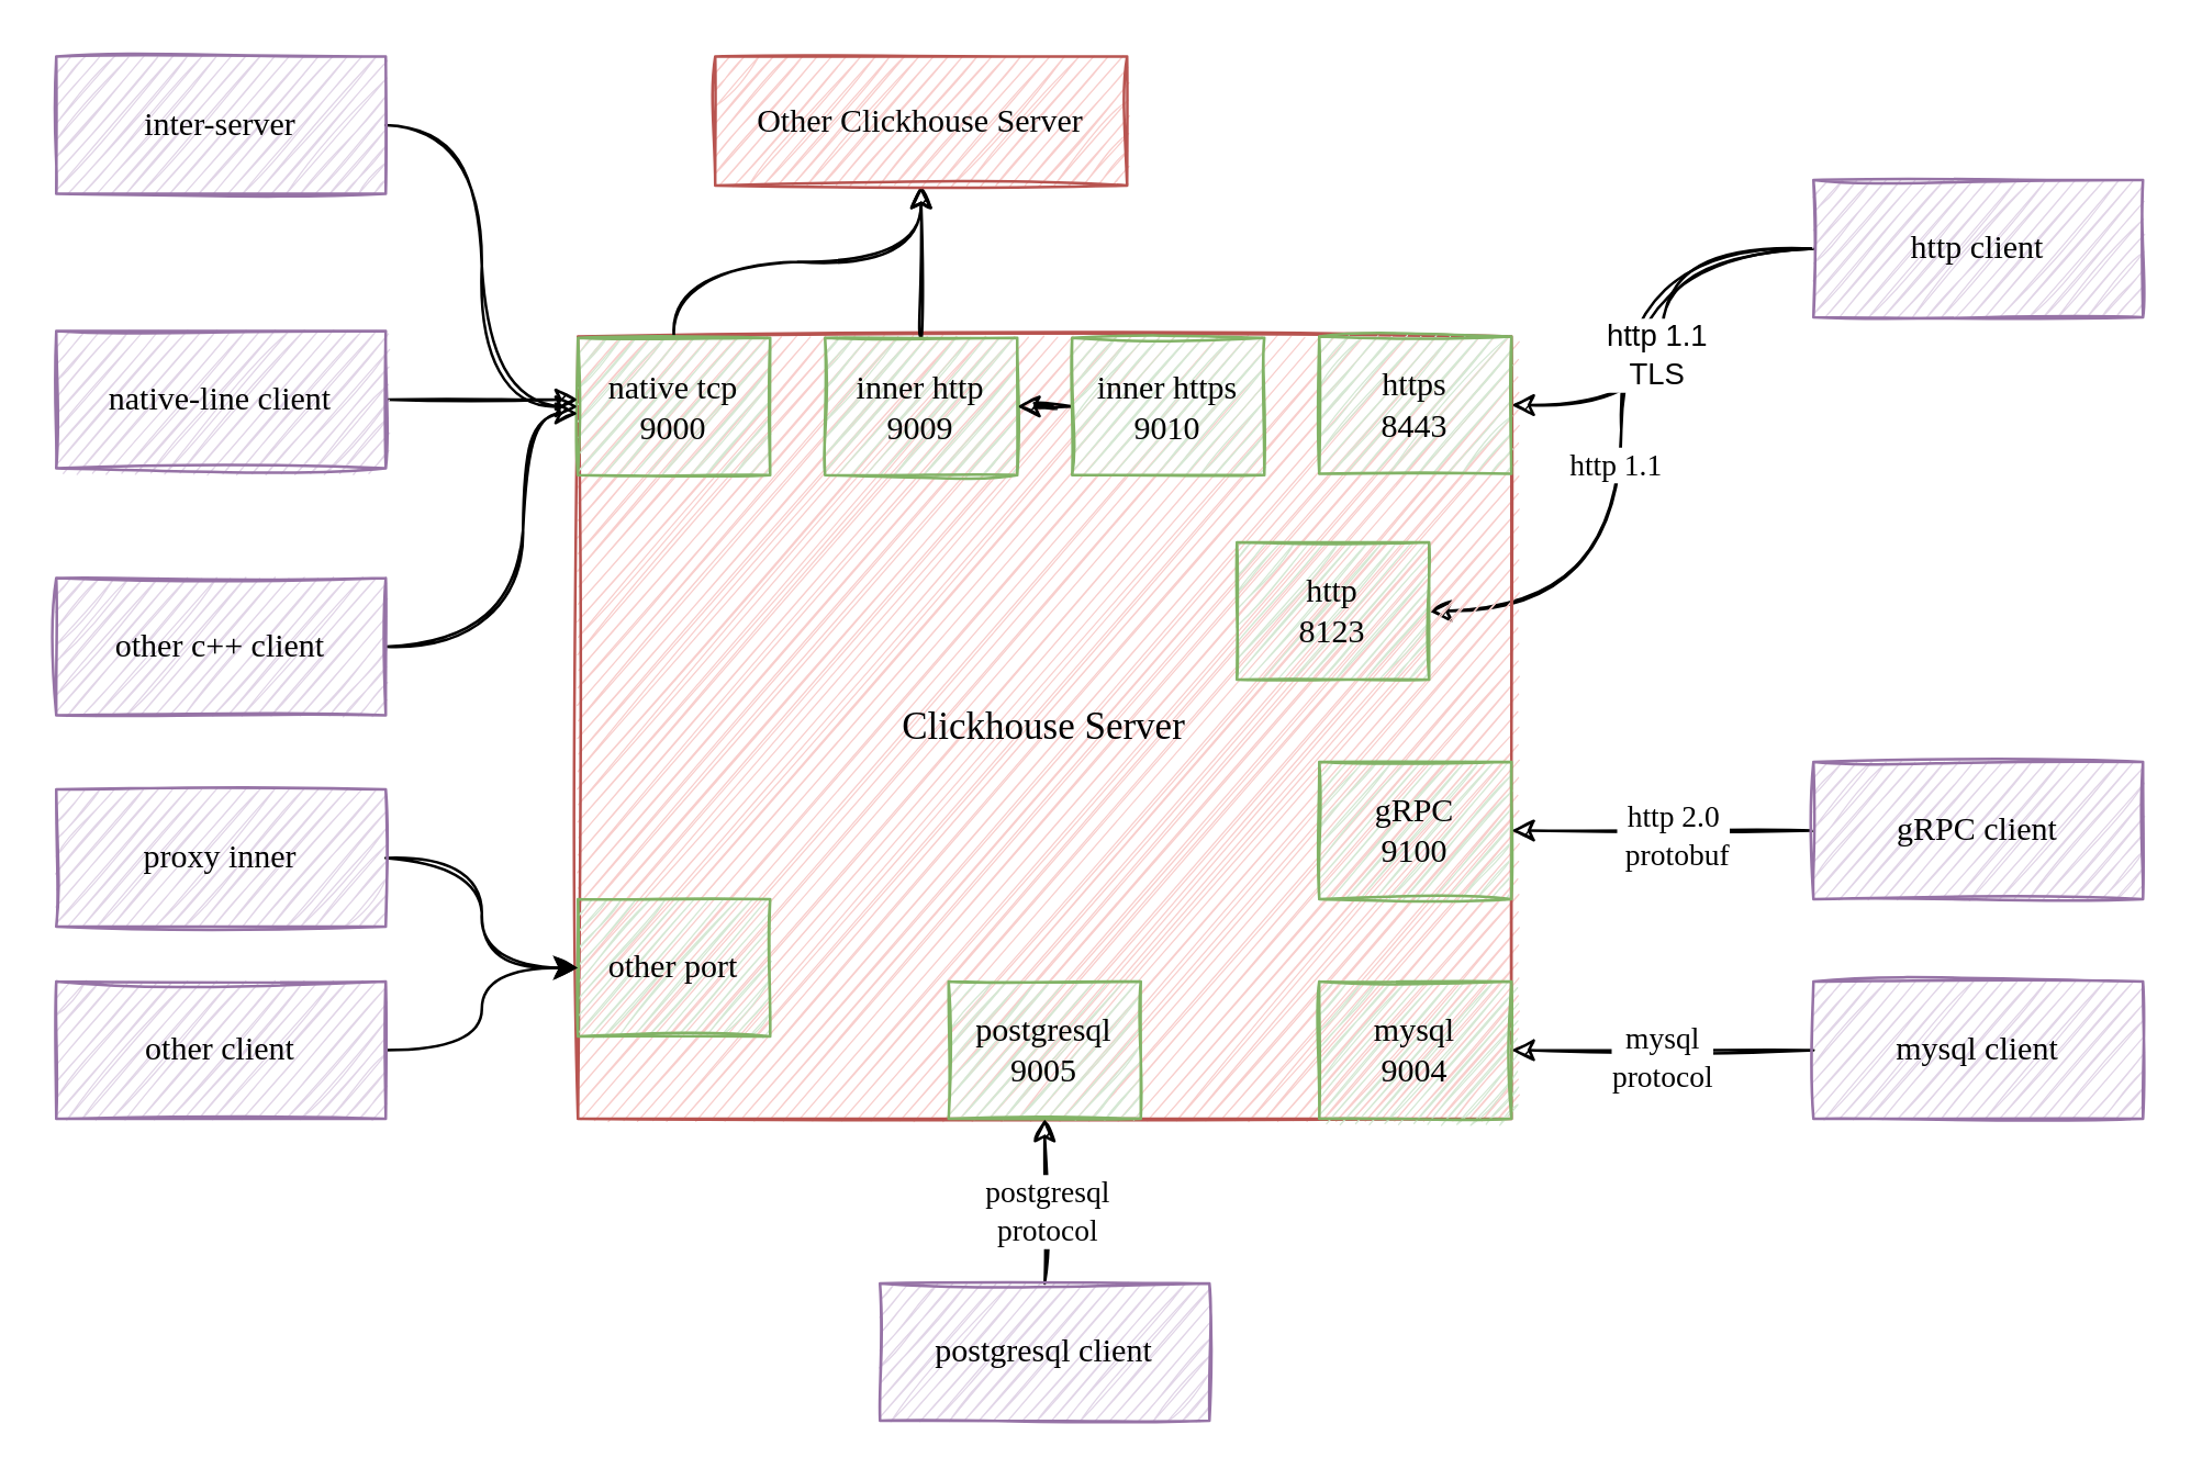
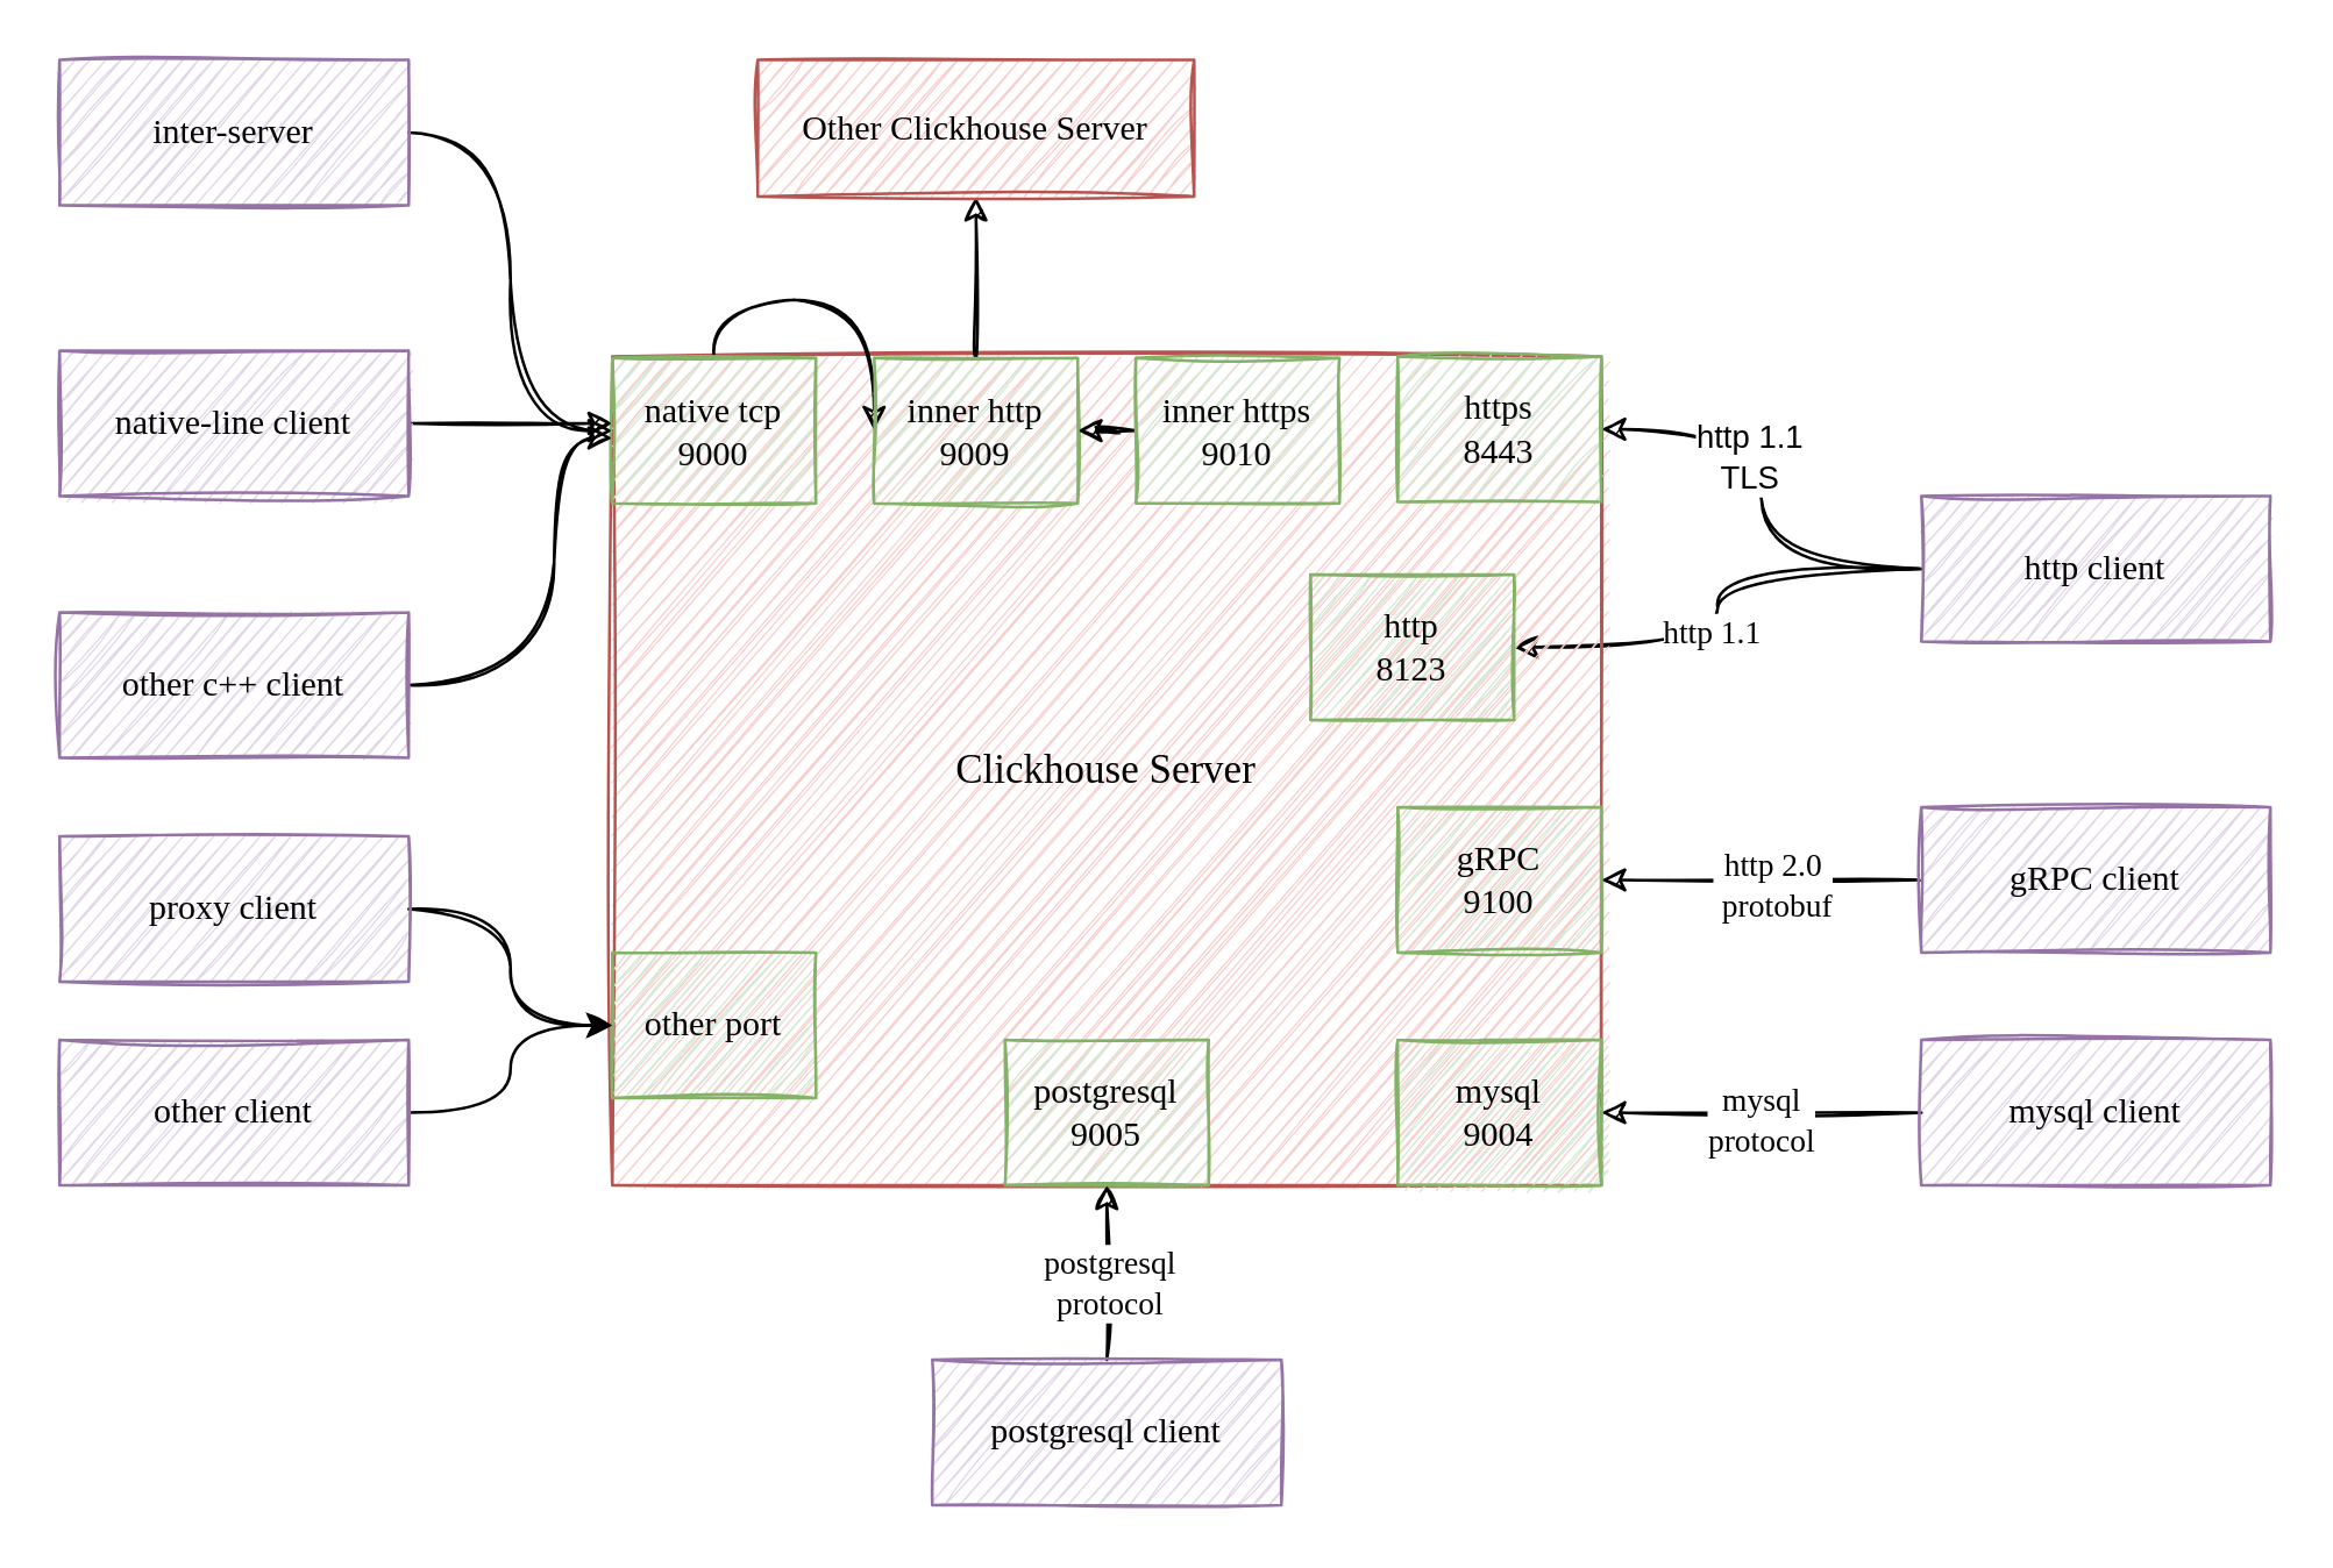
  <mxCell id="0" />
  <mxCell id="1" parent="0" />
  <mxCell id="2" style="edgeStyle=orthogonalEdgeStyle;orthogonalLoop=1;jettySize=auto;html=1;exitX=0;exitY=0.5;exitDx=0;exitDy=0;entryX=1;entryY=0.5;entryDx=0;entryDy=0;sketch=1;curved=1;" parent="1" source="6" target="8" edge="1"><mxGeometry relative="1" as="geometry" /></mxCell>
  <mxCell id="3" value="http 1.1" style="edgeLabel;html=1;align=center;verticalAlign=middle;resizable=0;points=[];sketch=1;rounded=0;fontFamily=Comic Sans MS;fontColor=#000000;" parent="2" vertex="1" connectable="0"><mxGeometry x="0.091" y="3" relative="1" as="geometry"><mxPoint x="-6" as="offset" /></mxGeometry></mxCell>
  <mxCell id="4" style="edgeStyle=orthogonalEdgeStyle;orthogonalLoop=1;jettySize=auto;html=1;exitX=0;exitY=0.5;exitDx=0;exitDy=0;entryX=1;entryY=0.5;entryDx=0;entryDy=0;sketch=1;curved=1;" edge="1" parent="1" source="6" target="34"><mxGeometry relative="1" as="geometry" /></mxCell>
  <mxCell id="5" value="http 1.1&lt;br&gt;TLS" style="edgeLabel;html=1;align=center;verticalAlign=middle;resizable=0;points=[];" vertex="1" connectable="0" parent="4"><mxGeometry x="0.152" y="1" relative="1" as="geometry"><mxPoint x="-4" y="-3" as="offset" /></mxGeometry></mxCell>
- <mxCell id="6" value="http client" style="rounded=0;whiteSpace=wrap;html=1;fillStyle=auto;fillColor=#e1d5e7;gradientDirection=north;sketch=1;strokeColor=#9673a6;fontFamily=Comic Sans MS;fontColor=#000000;gradientColor=none;glass=0;shadow=0;" parent="1" vertex="1"><mxGeometry x="660" y="65" width="120" height="50" as="geometry" /></mxCell>
+ <mxCell id="6" value="http client" style="rounded=0;whiteSpace=wrap;html=1;fillStyle=auto;fillColor=#e1d5e7;gradientDirection=north;sketch=1;strokeColor=#9673a6;fontFamily=Comic Sans MS;fontColor=#000000;gradientColor=none;glass=0;shadow=0;" parent="1" vertex="1"><mxGeometry x="660" y="170" width="120" height="50" as="geometry" /></mxCell>
  <mxCell id="7" value="&lt;p style=&quot;line-height: 1.2&quot;&gt;&lt;font style=&quot;font-size: 14px&quot;&gt;Clickhouse Server&lt;/font&gt;&lt;/p&gt;" style="rounded=0;whiteSpace=wrap;html=1;fillStyle=auto;fillColor=#f8cecc;gradientDirection=north;sketch=1;strokeColor=#b85450;fontFamily=Comic Sans MS;fontColor=#000000;strokeWidth=1;" parent="1" vertex="1"><mxGeometry x="210" y="122" width="340" height="285" as="geometry" /></mxCell>
  <mxCell id="8" value="http&lt;br&gt;8123" style="rounded=0;whiteSpace=wrap;html=1;fillStyle=auto;fillColor=#d5e8d4;gradientDirection=north;sketch=1;strokeColor=#82b366;fontFamily=Comic Sans MS;fontColor=#000000;" parent="1" vertex="1"><mxGeometry x="450" y="197" width="70" height="50" as="geometry" /></mxCell>
- <mxCell id="9" style="edgeStyle=orthogonalEdgeStyle;curved=1;sketch=1;orthogonalLoop=1;jettySize=auto;html=1;exitX=0.5;exitY=0;exitDx=0;exitDy=0;entryX=0.5;entryY=1;entryDx=0;entryDy=0;" edge="1" parent="1" source="10" target="37"><mxGeometry relative="1" as="geometry" /></mxCell>
+ <mxCell id="9" style="edgeStyle=orthogonalEdgeStyle;curved=1;sketch=1;orthogonalLoop=1;jettySize=auto;html=1;exitX=0.5;exitY=0;exitDx=0;exitDy=0;" edge="1" parent="1" source="10" target="33"><mxGeometry relative="1" as="geometry" /></mxCell>
  <mxCell id="10" value="native tcp&lt;br&gt;9000" style="rounded=0;whiteSpace=wrap;html=1;fillStyle=auto;fillColor=#d5e8d4;gradientDirection=north;sketch=1;strokeColor=#82b366;fontFamily=Comic Sans MS;fontColor=#000000;" parent="1" vertex="1"><mxGeometry x="210" y="122.5" width="70" height="50" as="geometry" /></mxCell>
  <mxCell id="11" value="mysql&lt;br&gt;9004" style="rounded=0;whiteSpace=wrap;html=1;fillStyle=auto;fillColor=#d5e8d4;gradientDirection=north;sketch=1;strokeColor=#82b366;fontFamily=Comic Sans MS;fontColor=#000000;" parent="1" vertex="1"><mxGeometry x="480" y="357" width="70" height="50" as="geometry" /></mxCell>
  <mxCell id="12" value="gRPC&lt;br&gt;9100" style="rounded=0;whiteSpace=wrap;html=1;fillStyle=auto;fillColor=#d5e8d4;gradientDirection=north;sketch=1;strokeColor=#82b366;fontFamily=Comic Sans MS;fontColor=#000000;" parent="1" vertex="1"><mxGeometry x="480" y="277" width="70" height="50" as="geometry" /></mxCell>
  <mxCell id="13" value="" style="edgeStyle=orthogonalEdgeStyle;rounded=0;orthogonalLoop=1;jettySize=auto;html=1;sketch=1;" parent="1" source="15" target="12" edge="1"><mxGeometry relative="1" as="geometry" /></mxCell>
  <mxCell id="14" value="http 2.0&lt;br&gt;&amp;nbsp;protobuf" style="edgeLabel;html=1;align=center;verticalAlign=middle;resizable=0;points=[];sketch=1;rounded=0;fontFamily=Comic Sans MS;fontColor=#000000;" parent="13" vertex="1" connectable="0"><mxGeometry x="-0.054" y="1" relative="1" as="geometry"><mxPoint as="offset" /></mxGeometry></mxCell>
  <mxCell id="15" value="gRPC client" style="rounded=0;whiteSpace=wrap;html=1;fillStyle=auto;fillColor=#e1d5e7;gradientDirection=north;sketch=1;strokeColor=#9673a6;fontFamily=Comic Sans MS;fontColor=#000000;gradientColor=none;glass=0;shadow=0;" parent="1" vertex="1"><mxGeometry x="660" y="277" width="120" height="50" as="geometry" /></mxCell>
  <mxCell id="16" value="" style="edgeStyle=orthogonalEdgeStyle;rounded=0;orthogonalLoop=1;jettySize=auto;html=1;sketch=1;" parent="1" source="18" target="11" edge="1"><mxGeometry relative="1" as="geometry" /></mxCell>
  <mxCell id="17" value="mysql &lt;br&gt;protocol" style="edgeLabel;html=1;align=center;verticalAlign=middle;resizable=0;points=[];sketch=1;rounded=0;fontFamily=Comic Sans MS;fontColor=#000000;" parent="16" vertex="1" connectable="0"><mxGeometry x="0.018" y="2" relative="1" as="geometry"><mxPoint as="offset" /></mxGeometry></mxCell>
  <mxCell id="18" value="mysql client" style="rounded=0;whiteSpace=wrap;html=1;fillStyle=auto;fillColor=#e1d5e7;gradientDirection=north;sketch=1;strokeColor=#9673a6;fontFamily=Comic Sans MS;fontColor=#000000;gradientColor=none;glass=0;shadow=0;" parent="1" vertex="1"><mxGeometry x="660" y="357" width="120" height="50" as="geometry" /></mxCell>
  <mxCell id="19" style="edgeStyle=orthogonalEdgeStyle;sketch=1;orthogonalLoop=1;jettySize=auto;html=1;exitX=1;exitY=0.5;exitDx=0;exitDy=0;entryX=0;entryY=0.5;entryDx=0;entryDy=0;fontFamily=Comic Sans MS;fontSize=14;fontColor=#000000;strokeColor=default;curved=1;" parent="1" source="20" target="10" edge="1"><mxGeometry relative="1" as="geometry" /></mxCell>
  <mxCell id="20" value="inter-server" style="rounded=0;whiteSpace=wrap;html=1;fillStyle=auto;fillColor=#e1d5e7;gradientDirection=north;sketch=1;strokeColor=#9673a6;fontFamily=Comic Sans MS;fontColor=#000000;" parent="1" vertex="1"><mxGeometry x="20" y="20" width="120" height="50" as="geometry" /></mxCell>
  <mxCell id="21" style="edgeStyle=orthogonalEdgeStyle;sketch=1;orthogonalLoop=1;jettySize=auto;html=1;exitX=1;exitY=0.5;exitDx=0;exitDy=0;fontFamily=Comic Sans MS;fontSize=14;fontColor=#000000;strokeColor=default;curved=1;" parent="1" source="22" edge="1"><mxGeometry relative="1" as="geometry"><mxPoint x="210" y="145" as="targetPoint" /></mxGeometry></mxCell>
  <mxCell id="22" value="native-line client" style="rounded=0;whiteSpace=wrap;html=1;fillStyle=auto;fillColor=#e1d5e7;gradientDirection=north;sketch=1;strokeColor=#9673a6;fontFamily=Comic Sans MS;fontColor=#000000;" parent="1" vertex="1"><mxGeometry x="20" y="120" width="120" height="50" as="geometry" /></mxCell>
  <mxCell id="23" style="edgeStyle=orthogonalEdgeStyle;sketch=1;orthogonalLoop=1;jettySize=auto;html=1;exitX=1;exitY=0.5;exitDx=0;exitDy=0;fontFamily=Comic Sans MS;fontSize=14;fontColor=#000000;strokeColor=default;curved=1;" parent="1" source="24" edge="1"><mxGeometry relative="1" as="geometry"><mxPoint x="210" y="150" as="targetPoint" /><Array as="points"><mxPoint x="190" y="235" /><mxPoint x="190" y="150" /></Array></mxGeometry></mxCell>
  <mxCell id="24" value="other c++ client" style="rounded=0;whiteSpace=wrap;html=1;fillStyle=auto;fillColor=#e1d5e7;gradientDirection=north;sketch=1;strokeColor=#9673a6;fontFamily=Comic Sans MS;fontColor=#000000;" parent="1" vertex="1"><mxGeometry x="20" y="210" width="120" height="50" as="geometry" /></mxCell>
  <mxCell id="25" value="postgresql&lt;br&gt;9005" style="rounded=0;whiteSpace=wrap;html=1;fillStyle=auto;fillColor=#d5e8d4;gradientDirection=north;sketch=1;strokeColor=#82b366;fontFamily=Comic Sans MS;fontColor=#000000;" parent="1" vertex="1"><mxGeometry x="345" y="357" width="70" height="50" as="geometry" /></mxCell>
  <mxCell id="26" value="other port" style="rounded=0;whiteSpace=wrap;html=1;fillStyle=auto;fillColor=#d5e8d4;gradientDirection=north;sketch=1;strokeColor=#82b366;fontFamily=Comic Sans MS;fontColor=#000000;" parent="1" vertex="1"><mxGeometry x="210" y="327" width="70" height="50" as="geometry" /></mxCell>
  <mxCell id="27" value="" style="edgeStyle=orthogonalEdgeStyle;rounded=0;orthogonalLoop=1;jettySize=auto;html=1;sketch=1;" parent="1" source="29" target="25" edge="1"><mxGeometry relative="1" as="geometry" /></mxCell>
  <mxCell id="28" value="postgresql&lt;br&gt;protocol" style="edgeLabel;html=1;align=center;verticalAlign=middle;resizable=0;points=[];fontFamily=Comic Sans MS;fontColor=#000000;sketch=1;rounded=0;" parent="27" vertex="1" connectable="0"><mxGeometry x="0.183" y="1" relative="1" as="geometry"><mxPoint x="1" y="8" as="offset" /></mxGeometry></mxCell>
  <mxCell id="29" value="postgresql client" style="rounded=0;whiteSpace=wrap;html=1;fillStyle=auto;fillColor=#e1d5e7;gradientDirection=north;sketch=1;strokeColor=#9673a6;fontFamily=Comic Sans MS;fontColor=#000000;gradientColor=none;glass=0;shadow=0;" parent="1" vertex="1"><mxGeometry x="320" y="467" width="120" height="50" as="geometry" /></mxCell>
  <mxCell id="30" value="" style="edgeStyle=orthogonalEdgeStyle;orthogonalLoop=1;jettySize=auto;html=1;curved=1;" edge="1" parent="1" source="31" target="26"><mxGeometry relative="1" as="geometry" /></mxCell>
  <mxCell id="31" value="other client" style="rounded=0;whiteSpace=wrap;html=1;fillStyle=auto;fillColor=#e1d5e7;gradientDirection=north;sketch=1;strokeColor=#9673a6;fontFamily=Comic Sans MS;fontColor=#000000;gradientColor=none;glass=0;shadow=0;" parent="1" vertex="1"><mxGeometry x="20" y="357" width="120" height="50" as="geometry" /></mxCell>
  <mxCell id="32" style="edgeStyle=orthogonalEdgeStyle;curved=1;sketch=1;orthogonalLoop=1;jettySize=auto;html=1;exitX=0.5;exitY=0;exitDx=0;exitDy=0;entryX=0.5;entryY=1;entryDx=0;entryDy=0;" edge="1" parent="1" source="33" target="37"><mxGeometry relative="1" as="geometry" /></mxCell>
  <mxCell id="33" value="inner http&lt;br&gt;9009" style="rounded=0;whiteSpace=wrap;html=1;fillStyle=auto;fillColor=#d5e8d4;gradientDirection=north;sketch=1;strokeColor=#82b366;fontFamily=Comic Sans MS;fontColor=#000000;" vertex="1" parent="1"><mxGeometry x="300" y="122.5" width="70" height="50" as="geometry" /></mxCell>
  <mxCell id="34" value="https&lt;br&gt;8443" style="rounded=0;whiteSpace=wrap;html=1;fillStyle=auto;fillColor=#d5e8d4;gradientDirection=north;sketch=1;strokeColor=#82b366;fontFamily=Comic Sans MS;fontColor=#000000;" vertex="1" parent="1"><mxGeometry x="480" y="122" width="70" height="50" as="geometry" /></mxCell>
  <mxCell id="35" style="edgeStyle=orthogonalEdgeStyle;curved=1;sketch=1;orthogonalLoop=1;jettySize=auto;html=1;" edge="1" parent="1" source="36" target="33"><mxGeometry relative="1" as="geometry" /></mxCell>
  <mxCell id="36" value="inner https&lt;br&gt;9010" style="rounded=0;whiteSpace=wrap;html=1;fillStyle=auto;fillColor=#d5e8d4;gradientDirection=north;sketch=1;strokeColor=#82b366;fontFamily=Comic Sans MS;fontColor=#000000;" vertex="1" parent="1"><mxGeometry x="390" y="122.5" width="70" height="50" as="geometry" /></mxCell>
  <mxCell id="37" value="Other Clickhouse Server" style="rounded=0;whiteSpace=wrap;html=1;fillStyle=auto;fillColor=#f8cecc;gradientDirection=north;sketch=1;strokeColor=#b85450;fontFamily=Comic Sans MS;fontColor=#000000;strokeWidth=1;" vertex="1" parent="1"><mxGeometry x="260" y="20" width="150" height="47" as="geometry" /></mxCell>
  <mxCell id="38" style="edgeStyle=orthogonalEdgeStyle;curved=1;sketch=1;orthogonalLoop=1;jettySize=auto;html=1;exitX=1;exitY=0.5;exitDx=0;exitDy=0;" edge="1" parent="1" source="39" target="26"><mxGeometry relative="1" as="geometry" /></mxCell>
- <mxCell id="39" value="proxy inner" style="rounded=0;whiteSpace=wrap;html=1;fillStyle=auto;fillColor=#e1d5e7;gradientDirection=north;sketch=1;strokeColor=#9673a6;fontFamily=Comic Sans MS;fontColor=#000000;gradientColor=none;glass=0;shadow=0;" vertex="1" parent="1"><mxGeometry x="20" y="287" width="120" height="50" as="geometry" /></mxCell>
+ <mxCell id="39" value="proxy client" style="rounded=0;whiteSpace=wrap;html=1;fillStyle=auto;fillColor=#e1d5e7;gradientDirection=north;sketch=1;strokeColor=#9673a6;fontFamily=Comic Sans MS;fontColor=#000000;gradientColor=none;glass=0;shadow=0;" vertex="1" parent="1"><mxGeometry x="20" y="287" width="120" height="50" as="geometry" /></mxCell>
